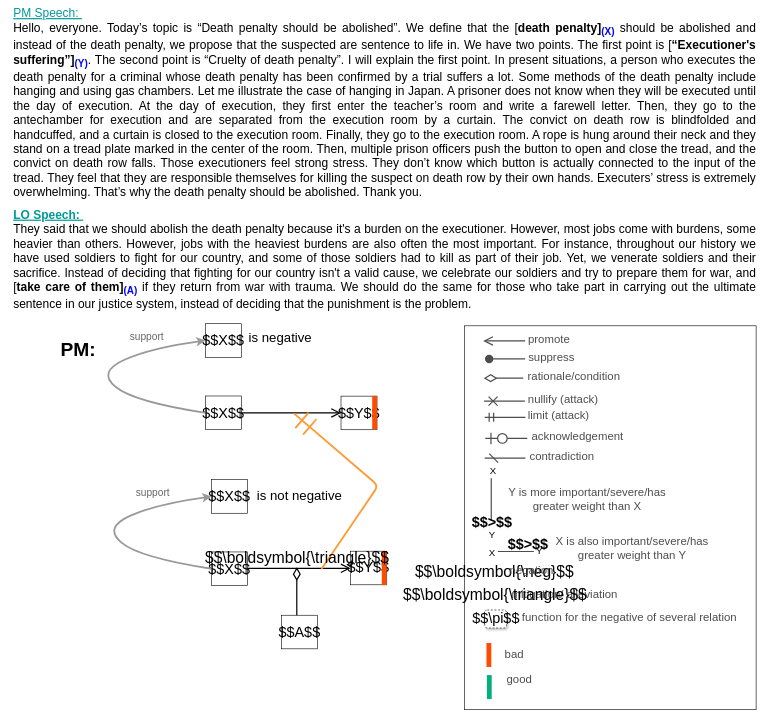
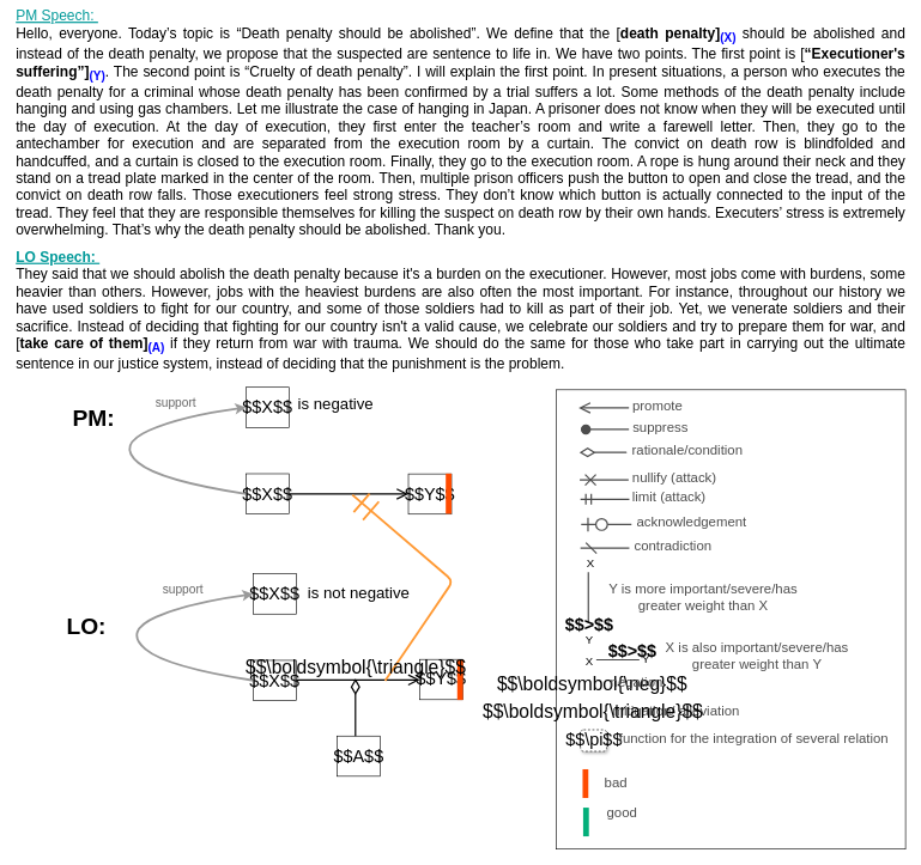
  <mxCell id="0" />
  <mxCell id="1" parent="0" />
  <mxCell id="2" value="&lt;div style=&quot;text-align: justify ; font-size: 20px&quot;&gt;&lt;font style=&quot;font-size: 20px&quot; color=&quot;#009999&quot;&gt;&lt;u&gt;PM Speech:&amp;nbsp;&lt;/u&gt;&lt;/font&gt;&lt;/div&gt;&lt;div style=&quot;text-align: justify&quot;&gt;&lt;span style=&quot;font-size: 20px&quot;&gt;Hello, everyone. Today’s topic is “Death penalty should be abolished”. We define that the [&lt;b&gt;death penalty]&lt;sub&gt;&lt;font color=&quot;#0000ff&quot;&gt;(X)&lt;/font&gt;&lt;/sub&gt;&lt;/b&gt; should be abolished and instead of the death penalty, we propose that the suspected are sentence to life in. We have two points. The first point is [&lt;b&gt;“Executioner's suffering”]&lt;sub&gt;&lt;font color=&quot;#0000ff&quot;&gt;(Y)&lt;/font&gt;&lt;/sub&gt;&lt;/b&gt;. The second point is “Cruelty of death penalty”. I will explain the first point. In present situations, a person who executes the death penalty for a criminal whose death penalty has been confirmed by a trial suffers a lot. Some methods of the death penalty include hanging and using gas chambers. Let me illustrate the case of hanging in Japan. A prisoner does not know when they will be executed until the day of execution. At the day of execution, they first enter the teacher’s room and write a farewell letter. Then, they go to the antechamber for execution and are separated from the execution room by a curtain. The convict on death row is blindfolded and handcuffed, and a curtain is closed to the execution room. Finally, they go to the execution room. A rope is hung around their neck and they stand on a tread plate marked in the center of the room. Then, multiple prison officers push the button to open and close the tread, and the convict on death row falls. Those executioners feel strong stress. They don’t know which button is actually connected to the input of the tread. They feel that they are responsible themselves for killing the suspect on death row by their own hands. Executers’ stress is extremely overwhelming. That’s why the death penalty should be abolished. Thank you.&lt;/span&gt;&lt;br&gt;&lt;/div&gt;" style="text;html=1;strokeColor=none;fillColor=none;align=left;verticalAlign=middle;whiteSpace=wrap;rounded=0;" parent="1" vertex="1"><mxGeometry x="20" y="20" width="1240" height="300" as="geometry" /></mxCell>
  <mxCell id="3" value="&lt;font size=&quot;1&quot;&gt;&lt;b style=&quot;font-size: 32px&quot;&gt;PM:&lt;/b&gt;&lt;/font&gt;" style="text;html=1;strokeColor=none;fillColor=none;align=center;verticalAlign=middle;whiteSpace=wrap;rounded=0;" parent="1" vertex="1"><mxGeometry x="90" y="563" width="80" height="40" as="geometry" /></mxCell>
+ <mxCell id="4" value="&lt;font size=&quot;1&quot;&gt;&lt;b style=&quot;font-size: 32px&quot;&gt;LO:&lt;/b&gt;&lt;/font&gt;" style="text;html=1;strokeColor=none;fillColor=none;align=center;verticalAlign=middle;whiteSpace=wrap;rounded=0;" parent="1" vertex="1"><mxGeometry x="80" y="851.75" width="80" height="40" as="geometry" /></mxCell>
  <mxCell id="5" value="&lt;font style=&quot;font-size: 24px&quot;&gt;$$X$$&lt;/font&gt;" style="whiteSpace=wrap;html=1;align=center;" parent="1" vertex="1"><mxGeometry x="342" y="539" width="60" height="56" as="geometry" /></mxCell>
  <mxCell id="6" value="&lt;font style=&quot;font-size: 22px&quot;&gt;is negative&lt;/font&gt;" style="text;html=1;strokeColor=none;fillColor=none;align=center;verticalAlign=middle;whiteSpace=wrap;rounded=0;" parent="1" vertex="1"><mxGeometry x="412" y="545.5" width="110" height="35" as="geometry" /></mxCell>
  <mxCell id="7" value="&lt;font style=&quot;font-size: 24px&quot;&gt;$$X$$&lt;/font&gt;" style="whiteSpace=wrap;html=1;align=center;" parent="1" vertex="1"><mxGeometry x="342" y="659.5" width="60" height="56" as="geometry" /></mxCell>
  <mxCell id="8" value="&lt;font style=&quot;font-size: 24px&quot;&gt;$$Y$$&lt;/font&gt;" style="whiteSpace=wrap;html=1;align=center;" parent="1" vertex="1"><mxGeometry x="568" y="659.75" width="60" height="56" as="geometry" /></mxCell>
  <mxCell id="9" value="" style="whiteSpace=wrap;html=1;fontColor=#666666;strokeColor=none;fillColor=#FF4B00;" parent="1" vertex="1"><mxGeometry x="620" y="659.25" width="8" height="56" as="geometry" /></mxCell>
  <mxCell id="10" value="" style="endArrow=open;html=1;fontColor=#666666;endSize=12;entryX=0;entryY=0.5;entryDx=0;entryDy=0;endFill=0;strokeWidth=2;exitX=1;exitY=0.5;exitDx=0;exitDy=0;" parent="1" source="7" target="8" edge="1"><mxGeometry width="50" height="50" relative="1" as="geometry"><mxPoint x="448" y="687.16" as="sourcePoint" /><mxPoint x="540" y="687.16" as="targetPoint" /></mxGeometry></mxCell>
  <mxCell id="11" value="" style="curved=1;endArrow=classic;html=1;strokeWidth=3;exitX=0;exitY=0.5;exitDx=0;exitDy=0;entryX=0;entryY=0.5;entryDx=0;entryDy=0;strokeColor=#999999;" parent="1" source="7" target="5" edge="1"><mxGeometry width="50" height="50" relative="1" as="geometry"><mxPoint x="62" y="689" as="sourcePoint" /><mxPoint x="112" y="639" as="targetPoint" /><Array as="points"><mxPoint x="222" y="669" /><mxPoint x="162" y="619" /><mxPoint x="252" y="579" /></Array></mxGeometry></mxCell>
  <mxCell id="12" value="&lt;font style=&quot;font-size: 17px&quot; color=&quot;#666666&quot;&gt;support&lt;/font&gt;" style="text;html=1;fillColor=none;align=center;verticalAlign=middle;whiteSpace=wrap;rounded=0;rotation=0;" parent="1" vertex="1"><mxGeometry x="212" y="545.5" width="65" height="30" as="geometry" /></mxCell>
  <mxCell id="13" value="&lt;font style=&quot;font-size: 24px&quot;&gt;$$X$$&lt;/font&gt;" style="whiteSpace=wrap;html=1;align=center;" parent="1" vertex="1"><mxGeometry x="352" y="799" width="60" height="56" as="geometry" /></mxCell>
  <mxCell id="14" value="&lt;font style=&quot;font-size: 22px&quot;&gt;is not negative&lt;/font&gt;" style="text;html=1;strokeColor=none;fillColor=none;align=center;verticalAlign=middle;whiteSpace=wrap;rounded=0;" parent="1" vertex="1"><mxGeometry x="422" y="809.5" width="154" height="35" as="geometry" /></mxCell>
  <mxCell id="15" value="&lt;font style=&quot;font-size: 24px&quot;&gt;$$X$$&lt;/font&gt;" style="whiteSpace=wrap;html=1;align=center;" parent="1" vertex="1"><mxGeometry x="352" y="919.5" width="60" height="56" as="geometry" /></mxCell>
  <mxCell id="16" value="" style="curved=1;endArrow=classic;html=1;strokeWidth=3;exitX=0;exitY=0.5;exitDx=0;exitDy=0;entryX=0;entryY=0.5;entryDx=0;entryDy=0;strokeColor=#999999;" parent="1" source="15" target="13" edge="1"><mxGeometry width="50" height="50" relative="1" as="geometry"><mxPoint x="72" y="949" as="sourcePoint" /><mxPoint x="122" y="899" as="targetPoint" /><Array as="points"><mxPoint x="232" y="929" /><mxPoint x="172" y="879" /><mxPoint x="262" y="839" /></Array></mxGeometry></mxCell>
  <mxCell id="17" value="&lt;font style=&quot;font-size: 17px&quot; color=&quot;#666666&quot;&gt;support&lt;/font&gt;" style="text;html=1;fillColor=none;align=center;verticalAlign=middle;whiteSpace=wrap;rounded=0;rotation=0;" parent="1" vertex="1"><mxGeometry x="222" y="805.5" width="65" height="30" as="geometry" /></mxCell>
  <mxCell id="18" value="&lt;div style=&quot;text-align: justify ; font-size: 20px&quot;&gt;&lt;font style=&quot;font-size: 20px&quot; color=&quot;#009999&quot;&gt;&lt;b&gt;&lt;u&gt;LO Speech:&amp;nbsp;&lt;/u&gt;&lt;/b&gt;&lt;/font&gt;&lt;/div&gt;&lt;div style=&quot;text-align: justify&quot;&gt;&lt;span style=&quot;font-size: 20px&quot;&gt;They said that we should abolish the death penalty because it's a burden on the executioner. However, most jobs come with burdens, some heavier than others. However, jobs with the heaviest burdens are also often the most important. For instance, throughout our history we have used soldiers to fight for our country, and some of those soldiers had to kill as part of their job. Yet, we venerate soldiers and their sacrifice. Instead of deciding that fighting for our country isn't a valid cause, we celebrate our soldiers and try to prepare them for war, and [&lt;b&gt;take care of them]&lt;sub&gt;&lt;font color=&quot;#0000ff&quot;&gt;(A)&lt;/font&gt;&lt;/sub&gt;&lt;/b&gt; if they return from war with trauma. We should do the same for those who take part in carrying out the ultimate sentence in our justice system, instead of deciding that the punishment is the problem.&lt;/span&gt;&lt;br&gt;&lt;/div&gt;" style="text;html=1;strokeColor=none;fillColor=none;align=left;verticalAlign=middle;whiteSpace=wrap;rounded=0;" parent="1" vertex="1"><mxGeometry x="20" y="337" width="1240" height="190" as="geometry" /></mxCell>
  <mxCell id="19" value="&lt;font style=&quot;font-size: 24px&quot;&gt;$$Y$$&lt;/font&gt;" style="whiteSpace=wrap;html=1;align=center;" parent="1" vertex="1"><mxGeometry x="584" y="918.25" width="60" height="56" as="geometry" /></mxCell>
  <mxCell id="20" value="" style="whiteSpace=wrap;html=1;fontColor=#666666;strokeColor=none;fillColor=#FF4B00;" parent="1" vertex="1"><mxGeometry x="636" y="918.75" width="8" height="56" as="geometry" /></mxCell>
  <mxCell id="21" value="" style="endArrow=open;html=1;fontColor=#666666;endSize=12;endFill=0;strokeWidth=2;" parent="1" edge="1"><mxGeometry width="50" height="50" relative="1" as="geometry"><mxPoint x="412" y="946.75" as="sourcePoint" /><mxPoint x="584" y="946.75" as="targetPoint" /></mxGeometry></mxCell>
  <mxCell id="22" value="" style="endArrow=none;html=1;endSize=0;strokeWidth=3;startArrow=ERmandOne;startFill=0;startSize=30;strokeColor=#FF9933;entryX=0.878;entryY=1.089;entryDx=0;entryDy=0;entryPerimeter=0;" parent="1" edge="1"><mxGeometry width="50" height="50" relative="1" as="geometry"><mxPoint x="490" y="689" as="sourcePoint" /><mxPoint x="535.58" y="948.115" as="targetPoint" /><Array as="points"><mxPoint x="630" y="809" /></Array></mxGeometry></mxCell>
  <mxCell id="23" value="" style="endArrow=none;html=1;endSize=0;strokeColor=#000000;strokeWidth=2;startArrow=diamondThin;startFill=0;startSize=17;entryX=0.5;entryY=0;entryDx=0;entryDy=0;" parent="1" edge="1"><mxGeometry width="50" height="50" relative="1" as="geometry"><mxPoint x="494.29" y="945" as="sourcePoint" /><mxPoint x="494.29" y="1029" as="targetPoint" /><Array as="points" /></mxGeometry></mxCell>
  <mxCell id="24" value="&lt;font style=&quot;font-size: 24px&quot;&gt;$$A$$&lt;/font&gt;" style="whiteSpace=wrap;html=1;align=center;" parent="1" vertex="1"><mxGeometry x="469" y="1025" width="60" height="56" as="geometry" /></mxCell>
  <mxCell id="25" value="&lt;font style=&quot;font-size: 26px&quot;&gt;$$\boldsymbol{\triangle}$$&lt;/font&gt;" style="text;html=1;strokeColor=none;fillColor=none;align=center;verticalAlign=middle;whiteSpace=wrap;rounded=0;" parent="1" vertex="1"><mxGeometry x="465" y="911" width="60" height="35" as="geometry" /></mxCell>
  <mxCell id="26" value="" style="rounded=0;whiteSpace=wrap;html=1;glass=0;sketch=0;strokeColor=default;fillColor=none;" parent="1" vertex="1"><mxGeometry x="774" y="542.5" width="486" height="640" as="geometry" /></mxCell>
  <mxCell id="27" value="" style="endArrow=ERzeroToOne;html=1;endFill=1;endSize=16;strokeWidth=2;strokeColor=#4D4D4D;" parent="1" edge="1"><mxGeometry width="50" height="50" relative="1" as="geometry"><mxPoint x="878.5" y="730.25" as="sourcePoint" /><mxPoint x="808.5" y="730.25" as="targetPoint" /></mxGeometry></mxCell>
  <mxCell id="28" value="" style="endArrow=none;html=1;endSize=16;strokeWidth=2;strokeColor=#4D4D4D;" parent="1" edge="1"><mxGeometry width="50" height="50" relative="1" as="geometry"><mxPoint x="818.5" y="866.5" as="sourcePoint" /><mxPoint x="818.5" y="796.5" as="targetPoint" /></mxGeometry></mxCell>
  <mxCell id="29" value="&lt;span style=&quot;font-size: 24px&quot;&gt;&lt;font style=&quot;font-size: 24px&quot;&gt;$$&amp;gt;$$&lt;/font&gt;&lt;/span&gt;" style="text;html=1;strokeColor=none;fillColor=none;align=center;verticalAlign=middle;whiteSpace=wrap;rounded=0;fontSize=24;fontStyle=1;horizontal=1;" parent="1" vertex="1"><mxGeometry x="799.5" y="859.5" width="40" height="20" as="geometry" /></mxCell>
  <mxCell id="30" value="&lt;span style=&quot;font-size: 19px&quot;&gt;Y is more important/severe/has greater weight than X&lt;/span&gt;" style="text;html=1;strokeColor=none;fillColor=none;align=center;verticalAlign=middle;whiteSpace=wrap;rounded=0;fontColor=#4D4D4D;" parent="1" vertex="1"><mxGeometry x="830.5" y="806.5" width="294.5" height="50" as="geometry" /></mxCell>
  <mxCell id="31" value="&lt;font style=&quot;font-size: 16px&quot;&gt;X&lt;/font&gt;" style="text;html=1;strokeColor=none;fillColor=none;align=center;verticalAlign=middle;whiteSpace=wrap;rounded=0;fontSize=14;" parent="1" vertex="1"><mxGeometry x="801.5" y="774.25" width="40" height="20" as="geometry" /></mxCell>
  <mxCell id="32" value="&lt;font style=&quot;font-size: 16px&quot;&gt;Y&lt;/font&gt;" style="text;html=1;strokeColor=none;fillColor=none;align=center;verticalAlign=middle;whiteSpace=wrap;rounded=0;fontSize=14;" parent="1" vertex="1"><mxGeometry x="799.5" y="879.5" width="40" height="20" as="geometry" /></mxCell>
  <mxCell id="33" value="" style="endArrow=none;html=1;endSize=0;strokeWidth=2;startArrow=cross;startFill=0;startSize=12;strokeColor=#4D4D4D;" parent="1" edge="1"><mxGeometry width="50" height="50" relative="1" as="geometry"><mxPoint x="806.5" y="668" as="sourcePoint" /><mxPoint x="874.5" y="668.12" as="targetPoint" /><Array as="points"><mxPoint x="874.5" y="668.12" /><mxPoint x="856.5" y="668" /></Array></mxGeometry></mxCell>
  <mxCell id="34" value="&lt;font style=&quot;font-size: 19px&quot;&gt;nullify (attack)&lt;/font&gt;" style="text;html=1;strokeColor=none;fillColor=none;align=center;verticalAlign=middle;whiteSpace=wrap;rounded=0;fontColor=#4D4D4D;" parent="1" vertex="1"><mxGeometry x="868.5" y="648.25" width="138.5" height="34" as="geometry" /></mxCell>
  <mxCell id="35" value="" style="endArrow=open;html=1;fontColor=#666666;endSize=12;endFill=0;strokeWidth=2;strokeColor=#4D4D4D;" parent="1" edge="1"><mxGeometry width="50" height="50" relative="1" as="geometry"><mxPoint x="875" y="567.75" as="sourcePoint" /><mxPoint x="805" y="567.75" as="targetPoint" /></mxGeometry></mxCell>
  <mxCell id="36" value="&lt;span style=&quot;font-size: 19px&quot;&gt;promote&lt;/span&gt;" style="text;html=1;strokeColor=none;fillColor=none;align=center;verticalAlign=middle;whiteSpace=wrap;rounded=0;fontColor=#4D4D4D;" parent="1" vertex="1"><mxGeometry x="875" y="548.75" width="80" height="34" as="geometry" /></mxCell>
  <mxCell id="37" value="" style="endArrow=oval;html=1;fontColor=#666666;endSize=12;endFill=1;strokeWidth=2;strokeColor=#4D4D4D;" parent="1" edge="1"><mxGeometry width="50" height="50" relative="1" as="geometry"><mxPoint x="875" y="597.75" as="sourcePoint" /><mxPoint x="815" y="597.75" as="targetPoint" /></mxGeometry></mxCell>
  <mxCell id="38" value="&lt;span style=&quot;font-size: 19px&quot;&gt;suppress&lt;/span&gt;" style="text;html=1;strokeColor=none;fillColor=none;align=center;verticalAlign=middle;whiteSpace=wrap;rounded=0;fontColor=#4D4D4D;" parent="1" vertex="1"><mxGeometry x="879" y="578.75" width="80" height="34" as="geometry" /></mxCell>
  <mxCell id="39" value="" style="endArrow=none;html=1;endSize=0;strokeWidth=2;startArrow=diamondThin;startFill=0;startSize=17;strokeColor=#4D4D4D;" parent="1" edge="1"><mxGeometry width="50" height="50" relative="1" as="geometry"><mxPoint x="806" y="629.75" as="sourcePoint" /><mxPoint x="844" y="629.75" as="targetPoint" /><Array as="points"><mxPoint x="876" y="629.75" /><mxPoint x="854" y="629.75" /></Array></mxGeometry></mxCell>
  <mxCell id="40" value="&lt;font style=&quot;font-size: 19px&quot;&gt;rationale/condition&lt;/font&gt;" style="text;html=1;strokeColor=none;fillColor=none;align=center;verticalAlign=middle;whiteSpace=wrap;rounded=0;fontColor=#4D4D4D;" parent="1" vertex="1"><mxGeometry x="871" y="609.75" width="171" height="34" as="geometry" /></mxCell>
  <mxCell id="41" value="&lt;font style=&quot;font-size: 19px&quot;&gt;acknowledgement&lt;/font&gt;" style="text;html=1;strokeColor=none;fillColor=none;align=center;verticalAlign=middle;whiteSpace=wrap;rounded=0;fontColor=#4D4D4D;" parent="1" vertex="1"><mxGeometry x="879" y="710.25" width="167" height="34" as="geometry" /></mxCell>
  <mxCell id="42" value="" style="endArrow=none;html=1;endSize=16;strokeWidth=2;strokeColor=#4D4D4D;" parent="1" edge="1"><mxGeometry width="50" height="50" relative="1" as="geometry"><mxPoint x="889.5" y="918.75" as="sourcePoint" /><mxPoint x="829.5" y="918.75" as="targetPoint" /></mxGeometry></mxCell>
  <mxCell id="43" value="&lt;span style=&quot;font-size: 24px&quot;&gt;&lt;font style=&quot;font-size: 24px&quot;&gt;$$&amp;gt;$$&lt;/font&gt;&lt;/span&gt;" style="text;html=1;strokeColor=none;fillColor=none;align=center;verticalAlign=middle;whiteSpace=wrap;rounded=0;fontSize=24;fontStyle=1;horizontal=1;" parent="1" vertex="1"><mxGeometry x="859.5" y="896.75" width="40" height="20" as="geometry" /></mxCell>
  <mxCell id="44" value="&lt;font style=&quot;font-size: 16px&quot;&gt;X&lt;/font&gt;" style="text;html=1;strokeColor=none;fillColor=none;align=center;verticalAlign=middle;whiteSpace=wrap;rounded=0;fontSize=14;" parent="1" vertex="1"><mxGeometry x="799.5" y="910.75" width="40" height="20" as="geometry" /></mxCell>
  <mxCell id="45" value="&lt;font style=&quot;font-size: 16px&quot;&gt;Y&lt;/font&gt;" style="text;html=1;strokeColor=none;fillColor=none;align=center;verticalAlign=middle;whiteSpace=wrap;rounded=0;fontSize=14;" parent="1" vertex="1"><mxGeometry x="878.5" y="907.75" width="40" height="20" as="geometry" /></mxCell>
  <mxCell id="46" value="&lt;span style=&quot;font-size: 19px&quot;&gt;X is also important/severe/has greater weight&amp;nbsp;&lt;/span&gt;&lt;span style=&quot;font-size: 19px&quot;&gt;than Y&lt;/span&gt;" style="text;html=1;strokeColor=none;fillColor=none;align=center;verticalAlign=middle;whiteSpace=wrap;rounded=0;fontColor=#4D4D4D;" parent="1" vertex="1"><mxGeometry x="919.5" y="896.75" width="266.5" height="34" as="geometry" /></mxCell>
  <mxCell id="47" value="" style="endArrow=none;html=1;endSize=0;strokeWidth=2;startArrow=dash;startFill=0;startSize=12;strokeColor=#4D4D4D;" parent="1" edge="1"><mxGeometry width="50" height="50" relative="1" as="geometry"><mxPoint x="807.5" y="763" as="sourcePoint" /><mxPoint x="875.5" y="763.12" as="targetPoint" /><Array as="points"><mxPoint x="875.5" y="763.12" /><mxPoint x="857.5" y="763" /></Array></mxGeometry></mxCell>
  <mxCell id="48" value="&lt;font style=&quot;font-size: 19px&quot;&gt;contradiction&lt;/font&gt;" style="text;html=1;strokeColor=none;fillColor=none;align=center;verticalAlign=middle;whiteSpace=wrap;rounded=0;fontColor=#4D4D4D;" parent="1" vertex="1"><mxGeometry x="881.5" y="743.25" width="109" height="34" as="geometry" /></mxCell>
  <mxCell id="49" value="" style="whiteSpace=wrap;html=1;fontColor=#666666;strokeColor=none;fillColor=#FF4B00;" parent="1" vertex="1"><mxGeometry x="810.5" y="1071.25" width="8" height="40" as="geometry" /></mxCell>
  <mxCell id="50" value="&lt;span style=&quot;font-size: 19px&quot;&gt;bad&lt;/span&gt;" style="text;html=1;strokeColor=none;fillColor=none;align=center;verticalAlign=middle;whiteSpace=wrap;rounded=0;fontColor=#4D4D4D;" parent="1" vertex="1"><mxGeometry x="829" y="1074.25" width="55.5" height="34" as="geometry" /></mxCell>
  <mxCell id="51" value="" style="whiteSpace=wrap;html=1;fontColor=#666666;strokeColor=none;fillColor=#03AF7A;" parent="1" vertex="1"><mxGeometry x="811.25" y="1124.75" width="8" height="40" as="geometry" /></mxCell>
  <mxCell id="52" value="&lt;span style=&quot;font-size: 19px&quot;&gt;good&lt;/span&gt;" style="text;html=1;strokeColor=none;fillColor=none;align=center;verticalAlign=middle;whiteSpace=wrap;rounded=0;fontColor=#4D4D4D;" parent="1" vertex="1"><mxGeometry x="832" y="1114.75" width="66.5" height="34" as="geometry" /></mxCell>
  <mxCell id="53" value="&lt;span style=&quot;font-size: 19px&quot;&gt;mitigation/&amp;nbsp;&lt;/span&gt;&lt;span style=&quot;font-size: 19px&quot;&gt;alleviation&lt;/span&gt;" style="text;html=1;strokeColor=none;fillColor=none;align=center;verticalAlign=middle;whiteSpace=wrap;rounded=0;fontColor=#4D4D4D;" parent="1" vertex="1"><mxGeometry x="848.25" y="974" width="186" height="34" as="geometry" /></mxCell>
  <mxCell id="54" value="&lt;font style=&quot;font-size: 26px&quot;&gt;$$\boldsymbol{\triangle}$$&lt;/font&gt;" style="text;html=1;strokeColor=none;fillColor=none;align=center;verticalAlign=middle;whiteSpace=wrap;rounded=0;" parent="1" vertex="1"><mxGeometry x="795.25" y="973" width="60" height="35" as="geometry" /></mxCell>
  <mxCell id="55" value="&lt;font style=&quot;font-size: 26px&quot;&gt;$$\boldsymbol{\neg}$$&lt;/font&gt;" style="text;html=1;strokeColor=none;fillColor=none;align=center;verticalAlign=middle;whiteSpace=wrap;rounded=0;" parent="1" vertex="1"><mxGeometry x="793.5" y="934" width="60" height="35" as="geometry" /></mxCell>
  <mxCell id="56" value="&lt;span style=&quot;font-size: 19px&quot;&gt;negation&lt;/span&gt;" style="text;html=1;strokeColor=none;fillColor=none;align=center;verticalAlign=middle;whiteSpace=wrap;rounded=0;fontColor=#4D4D4D;" parent="1" vertex="1"><mxGeometry x="846" y="934" width="80" height="34" as="geometry" /></mxCell>
  <mxCell id="57" value="&lt;font style=&quot;font-size: 24px&quot;&gt;$$\pi$$&lt;/font&gt;" style="whiteSpace=wrap;html=1;dashed=1;perimeterSpacing=0;shadow=1;align=center;rounded=1;" parent="1" vertex="1"><mxGeometry x="807.5" y="1016.25" width="36.5" height="30" as="geometry" /></mxCell>
- <mxCell id="58" value="&lt;span style=&quot;font-size: 19px&quot;&gt;function for the negative of several relation&lt;/span&gt;" style="text;html=1;strokeColor=none;fillColor=none;align=center;verticalAlign=middle;whiteSpace=wrap;rounded=0;fontColor=#4D4D4D;" parent="1" vertex="1"><mxGeometry x="848.25" y="1012.25" width="401.75" height="34" as="geometry" /></mxCell>
+ <mxCell id="58" value="&lt;span style=&quot;font-size: 19px&quot;&gt;function for the integration of several relation&lt;/span&gt;" style="text;html=1;strokeColor=none;fillColor=none;align=center;verticalAlign=middle;whiteSpace=wrap;rounded=0;fontColor=#4D4D4D;" parent="1" vertex="1"><mxGeometry x="848.25" y="1012.25" width="401.75" height="34" as="geometry" /></mxCell>
  <mxCell id="59" value="" style="endArrow=none;html=1;endSize=0;strokeWidth=2;startArrow=ERmandOne;startFill=0;startSize=12;strokeColor=#4D4D4D;" parent="1" edge="1"><mxGeometry width="50" height="50" relative="1" as="geometry"><mxPoint x="807.5" y="695" as="sourcePoint" /><mxPoint x="875.5" y="695.12" as="targetPoint" /><Array as="points"><mxPoint x="875.5" y="695.12" /><mxPoint x="857.5" y="695" /></Array></mxGeometry></mxCell>
  <mxCell id="60" value="&lt;span style=&quot;font-size: 19px&quot;&gt;limit (attack)&lt;/span&gt;" style="text;html=1;strokeColor=none;fillColor=none;align=center;verticalAlign=middle;whiteSpace=wrap;rounded=0;fontColor=#4D4D4D;" parent="1" vertex="1"><mxGeometry x="866.5" y="675.25" width="127.5" height="34" as="geometry" /></mxCell>
